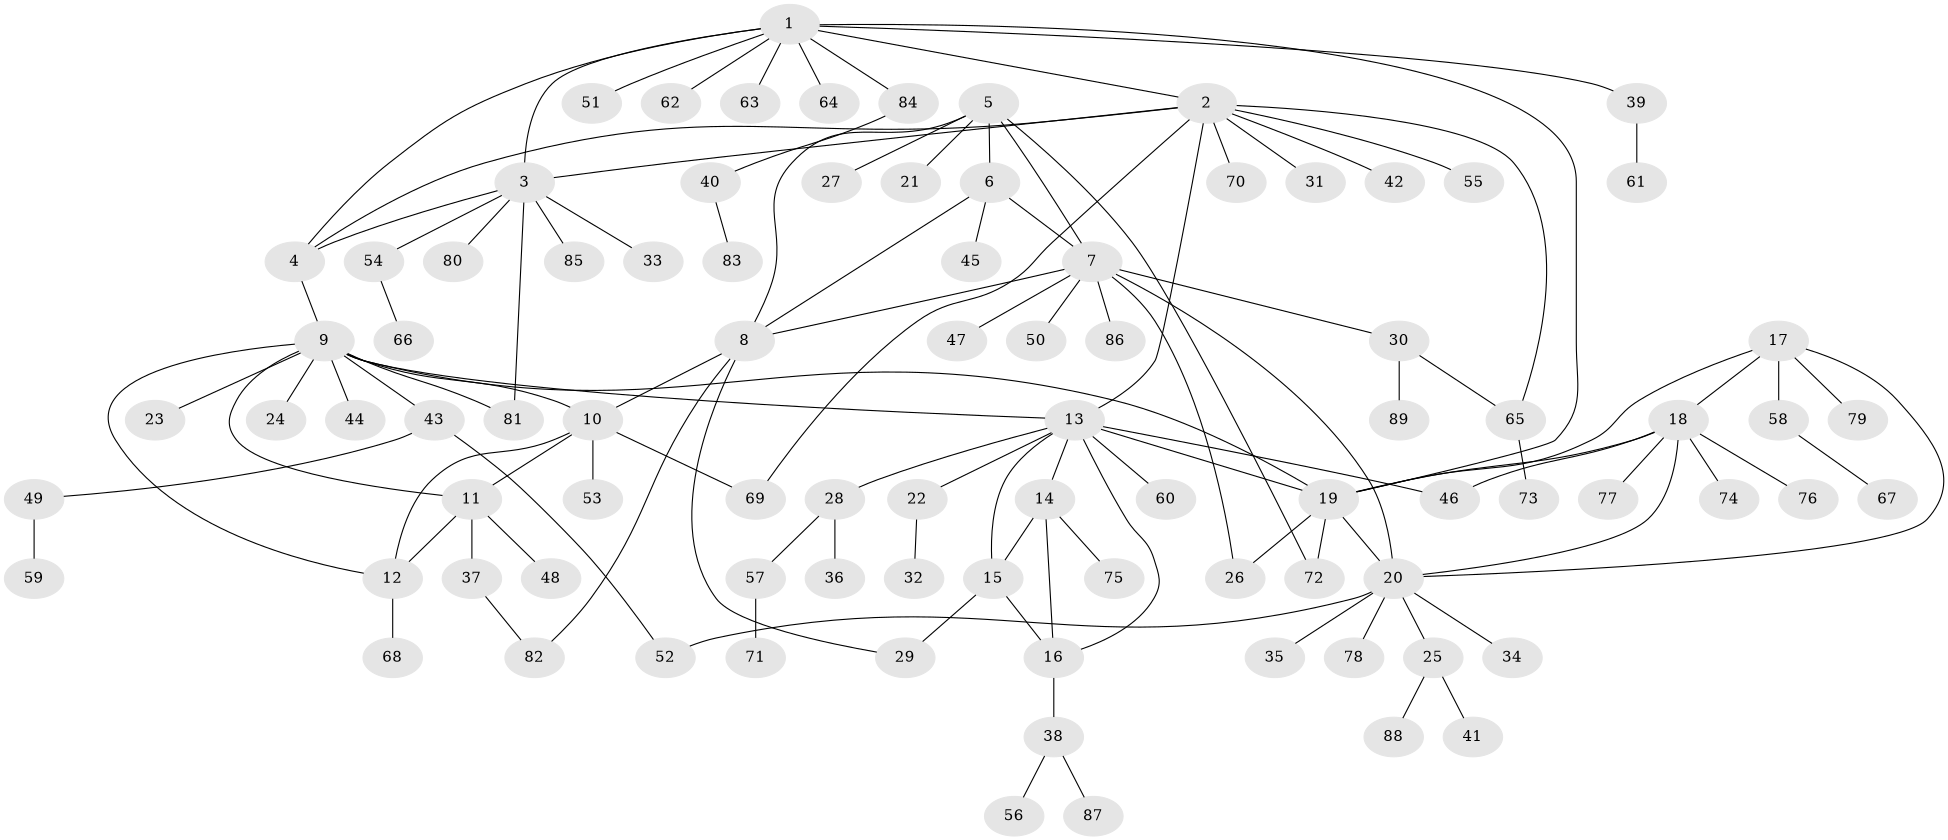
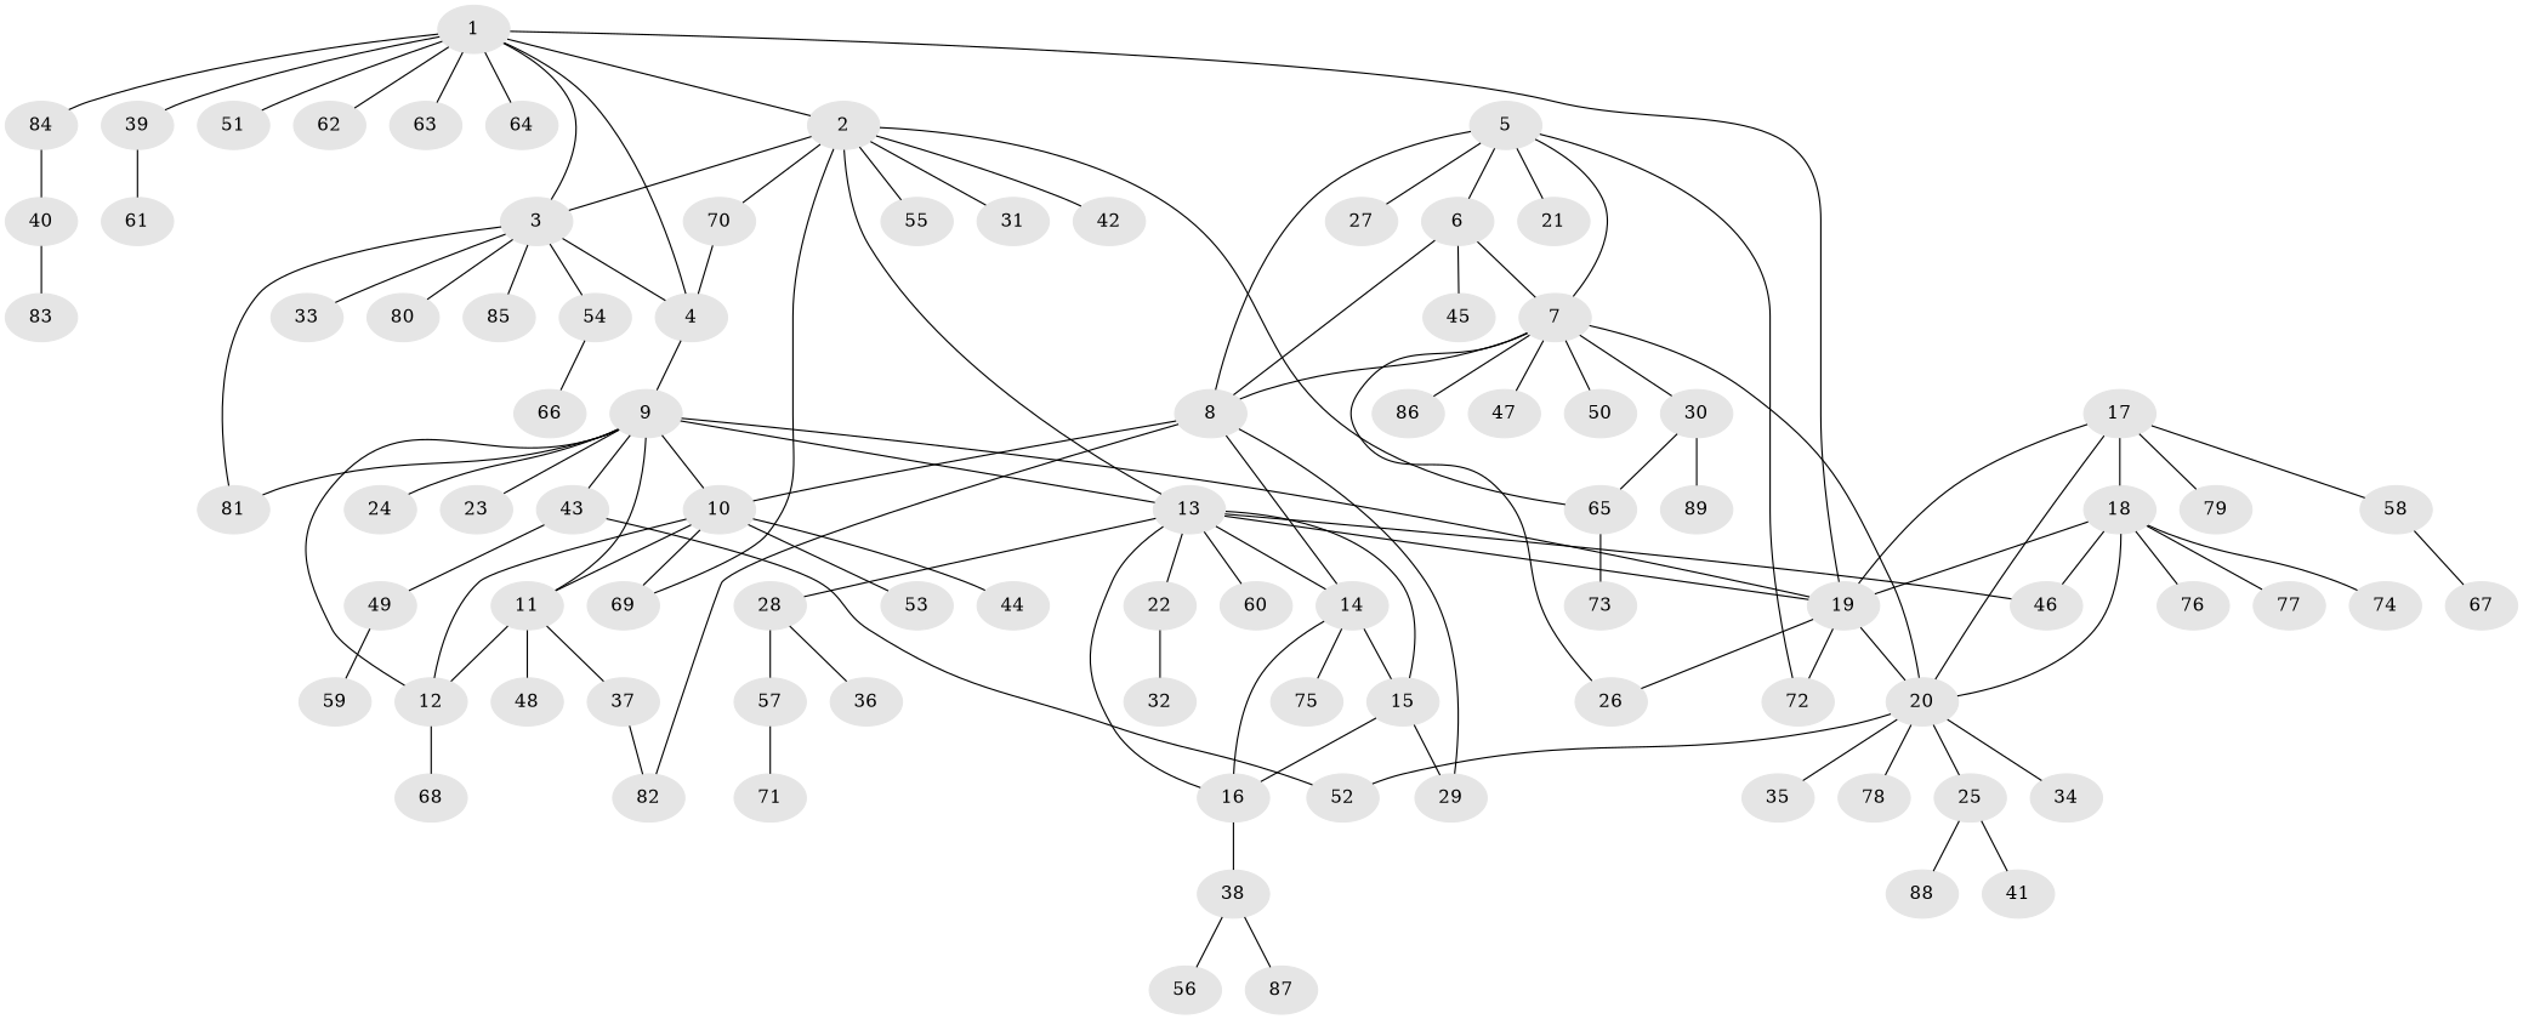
  graph {
    node [color=gray90 style=filled]
    1
    2
    3
    4
    19
    39
    51
    62
    63
    64
    84
    13
    31
    42
    55
    65
    69
    70
    33
    54
    80
    81
    85
    9
    72
    20
    26
    61
    40
    8
    10
    14
    29
    82
    15
    16
    22
    28
    46
    60
    73
    66
    11
    12
    23
    24
    43
    5
    6
    7
    21
    27
    45
    30
    47
    50
    86
    83
    25
    34
    35
    52
    78
    89
    44
    53
    75
    37
    48
    68
    49
    38
    32
    36
    57
    56
    87
    17
    18
    58
    79
    74
    76
    77
    67
    41
    88
    71
    59
    1 -- 2
    1 -- 3
    1 -- 4
    1 -- 19
    1 -- 39
    1 -- 51
    1 -- 62
    1 -- 63
    1 -- 64
    1 -- 84
    2 -- 3
-   2 -- 4
+   70 -- 4
    2 -- 13
    2 -- 31
    2 -- 42
    2 -- 55
    2 -- 65
    2 -- 69
    2 -- 70
    3 -- 4
    3 -- 33
    3 -- 54
    3 -- 80
    3 -- 81
    3 -- 85
    4 -- 9
    19 -- 72
    19 -- 20
    19 -- 26
    39 -- 61
    84 -- 40
    13 -- 19
    13 -- 14
    13 -- 15
    13 -- 16
    13 -- 22
    13 -- 28
    13 -- 46
    13 -- 60
    65 -- 73
    54 -- 66
    9 -- 19
    9 -- 13
    9 -- 81
    9 -- 10
    9 -- 11
    9 -- 12
    9 -- 23
    9 -- 24
    9 -- 43
    20 -- 25
    20 -- 34
    20 -- 35
    20 -- 52
    20 -- 78
    40 -- 83
    8 -- 10
+   8 -- 14
    8 -- 29
    8 -- 82
    10 -- 69
    10 -- 11
    10 -- 12
-   9 -- 44
+   10 -- 44
    10 -- 53
    14 -- 15
    14 -- 16
    14 -- 75
    15 -- 29
    15 -- 16
    16 -- 38
    22 -- 32
    28 -- 36
    28 -- 57
    11 -- 12
    11 -- 37
    11 -- 48
    12 -- 68
    43 -- 52
    43 -- 49
    5 -- 72
    5 -- 8
    5 -- 6
    5 -- 7
    5 -- 21
    5 -- 27
    6 -- 8
    6 -- 7
    6 -- 45
    7 -- 20
    7 -- 26
    7 -- 8
    7 -- 30
    7 -- 47
    7 -- 50
    7 -- 86
    30 -- 65
    30 -- 89
    25 -- 41
    25 -- 88
    37 -- 82
    49 -- 59
    38 -- 56
    38 -- 87
    57 -- 71
    17 -- 19
    17 -- 20
    17 -- 18
    17 -- 58
    17 -- 79
    18 -- 19
    18 -- 20
    18 -- 46
    18 -- 74
    18 -- 76
    18 -- 77
    58 -- 67
  }
